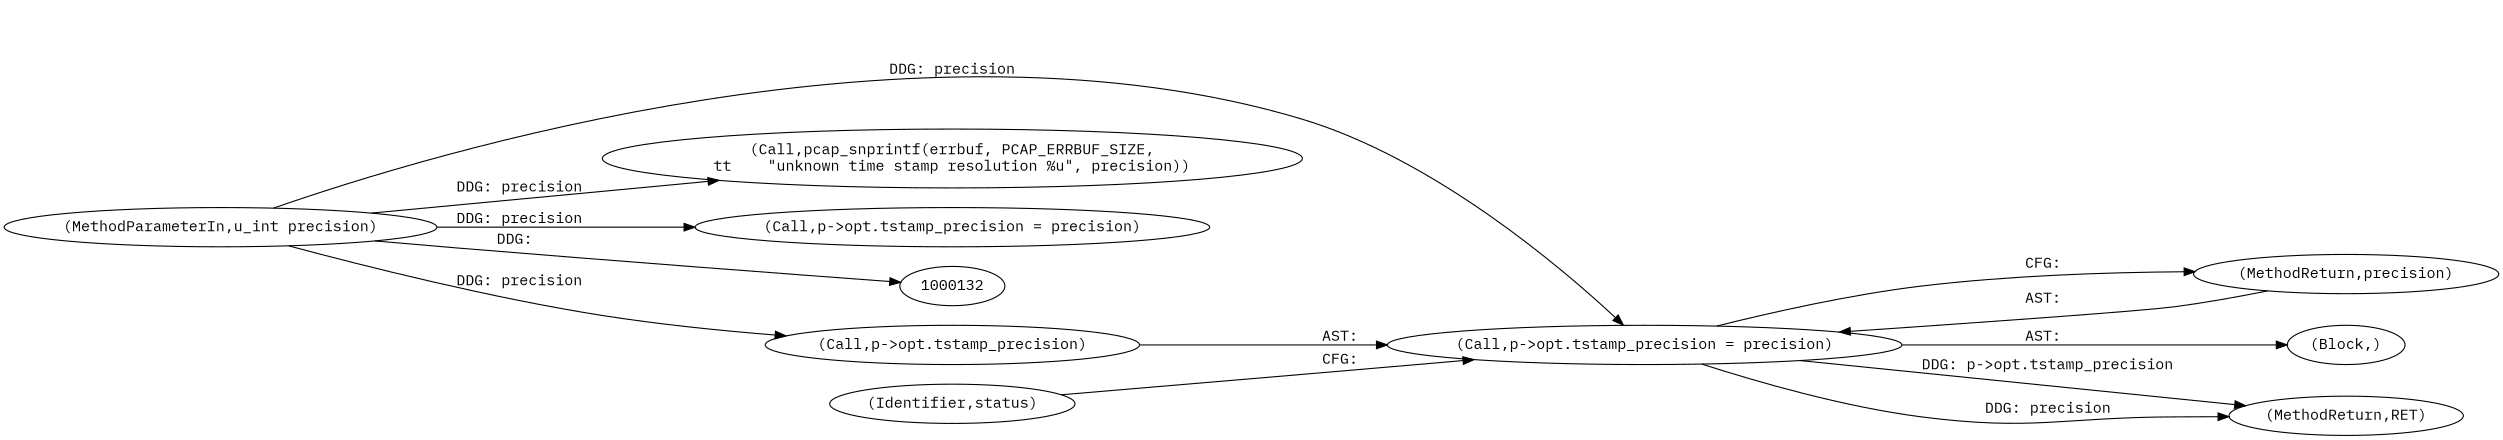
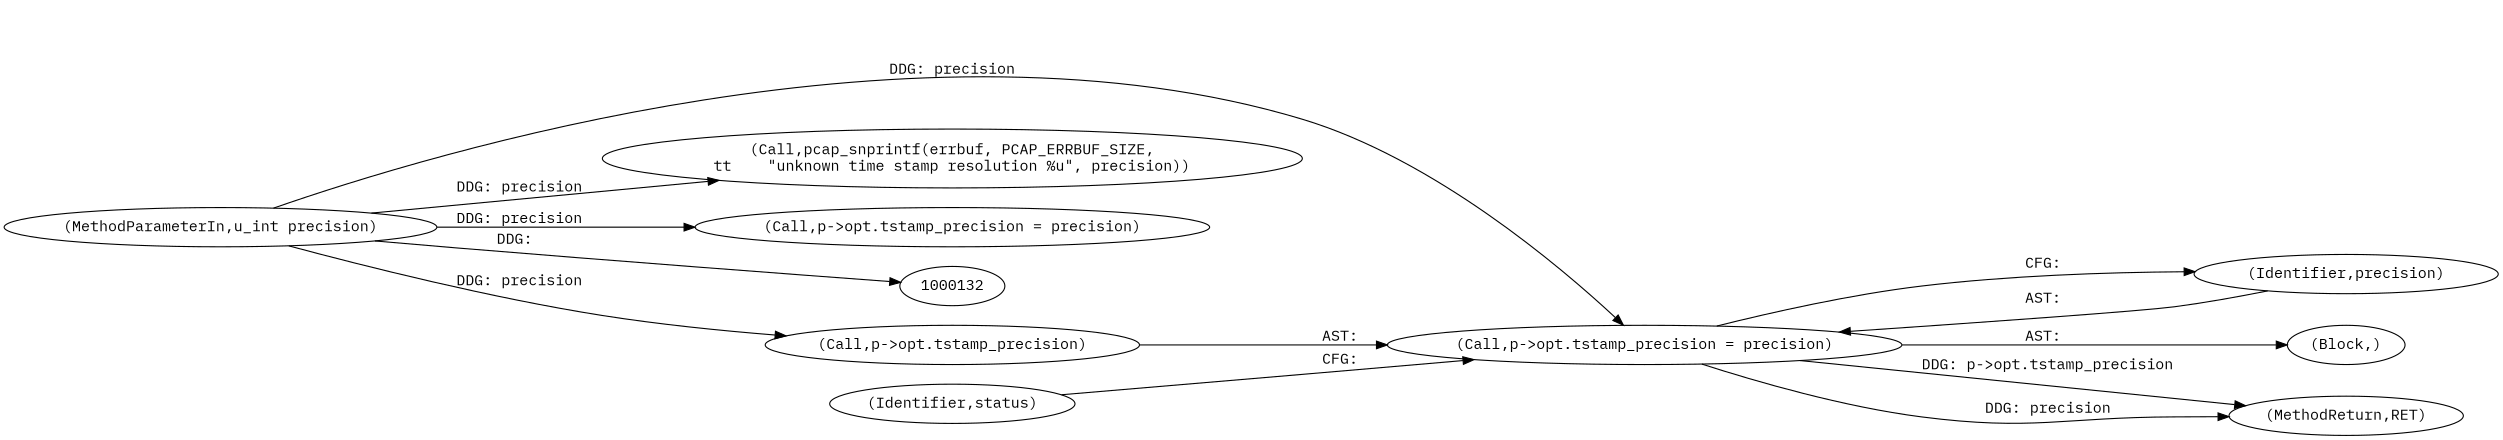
  digraph {
    fontname="IBM Plex Mono"
    rankdir=LR
    node [fontname="IBM Plex Mono"]
    edge [fontname="IBM Plex Mono"]
    n1 [label="(Call,p->opt.tstamp_precision = precision)"]
-   n2 [label="(MethodReturn,precision)"]
+   n2 [label="(Identifier,precision)"]
    n3 [label="(Block,)"]
    n4 [label="(MethodReturn,RET)"]
    n5 [label="(MethodParameterIn,u_int precision)"]
    n6 [label="(Call,pcap_snprintf(errbuf, PCAP_ERRBUF_SIZE,\n\t\t    \"unknown time stamp resolution %u\", precision))"]
    n7 [label="(Call,p->opt.tstamp_precision = precision)"]
    1000132
    n9 [label="(Call,p->opt.tstamp_precision)"]
    n10 [label="(Identifier,status)"]
    n1 -> n2 [label="CFG: "]
    n1 -> n3 [label="AST: "]
    n1 -> n4 [label="DDG: p->opt.tstamp_precision"]
    n1 -> n4 [label="DDG: precision"]
    n2 -> n1 [label="AST: "]
    n5 -> n1 [label="DDG: precision"]
    n5 -> n6 [label="DDG: precision"]
    n5 -> n7 [label="DDG: precision"]
    n5 -> 1000132 [label="DDG: "]
    n5 -> n9 [label="DDG: precision"]
    n9 -> n1 [label="AST: "]
    n10 -> n1 [label="CFG: "]
  }
